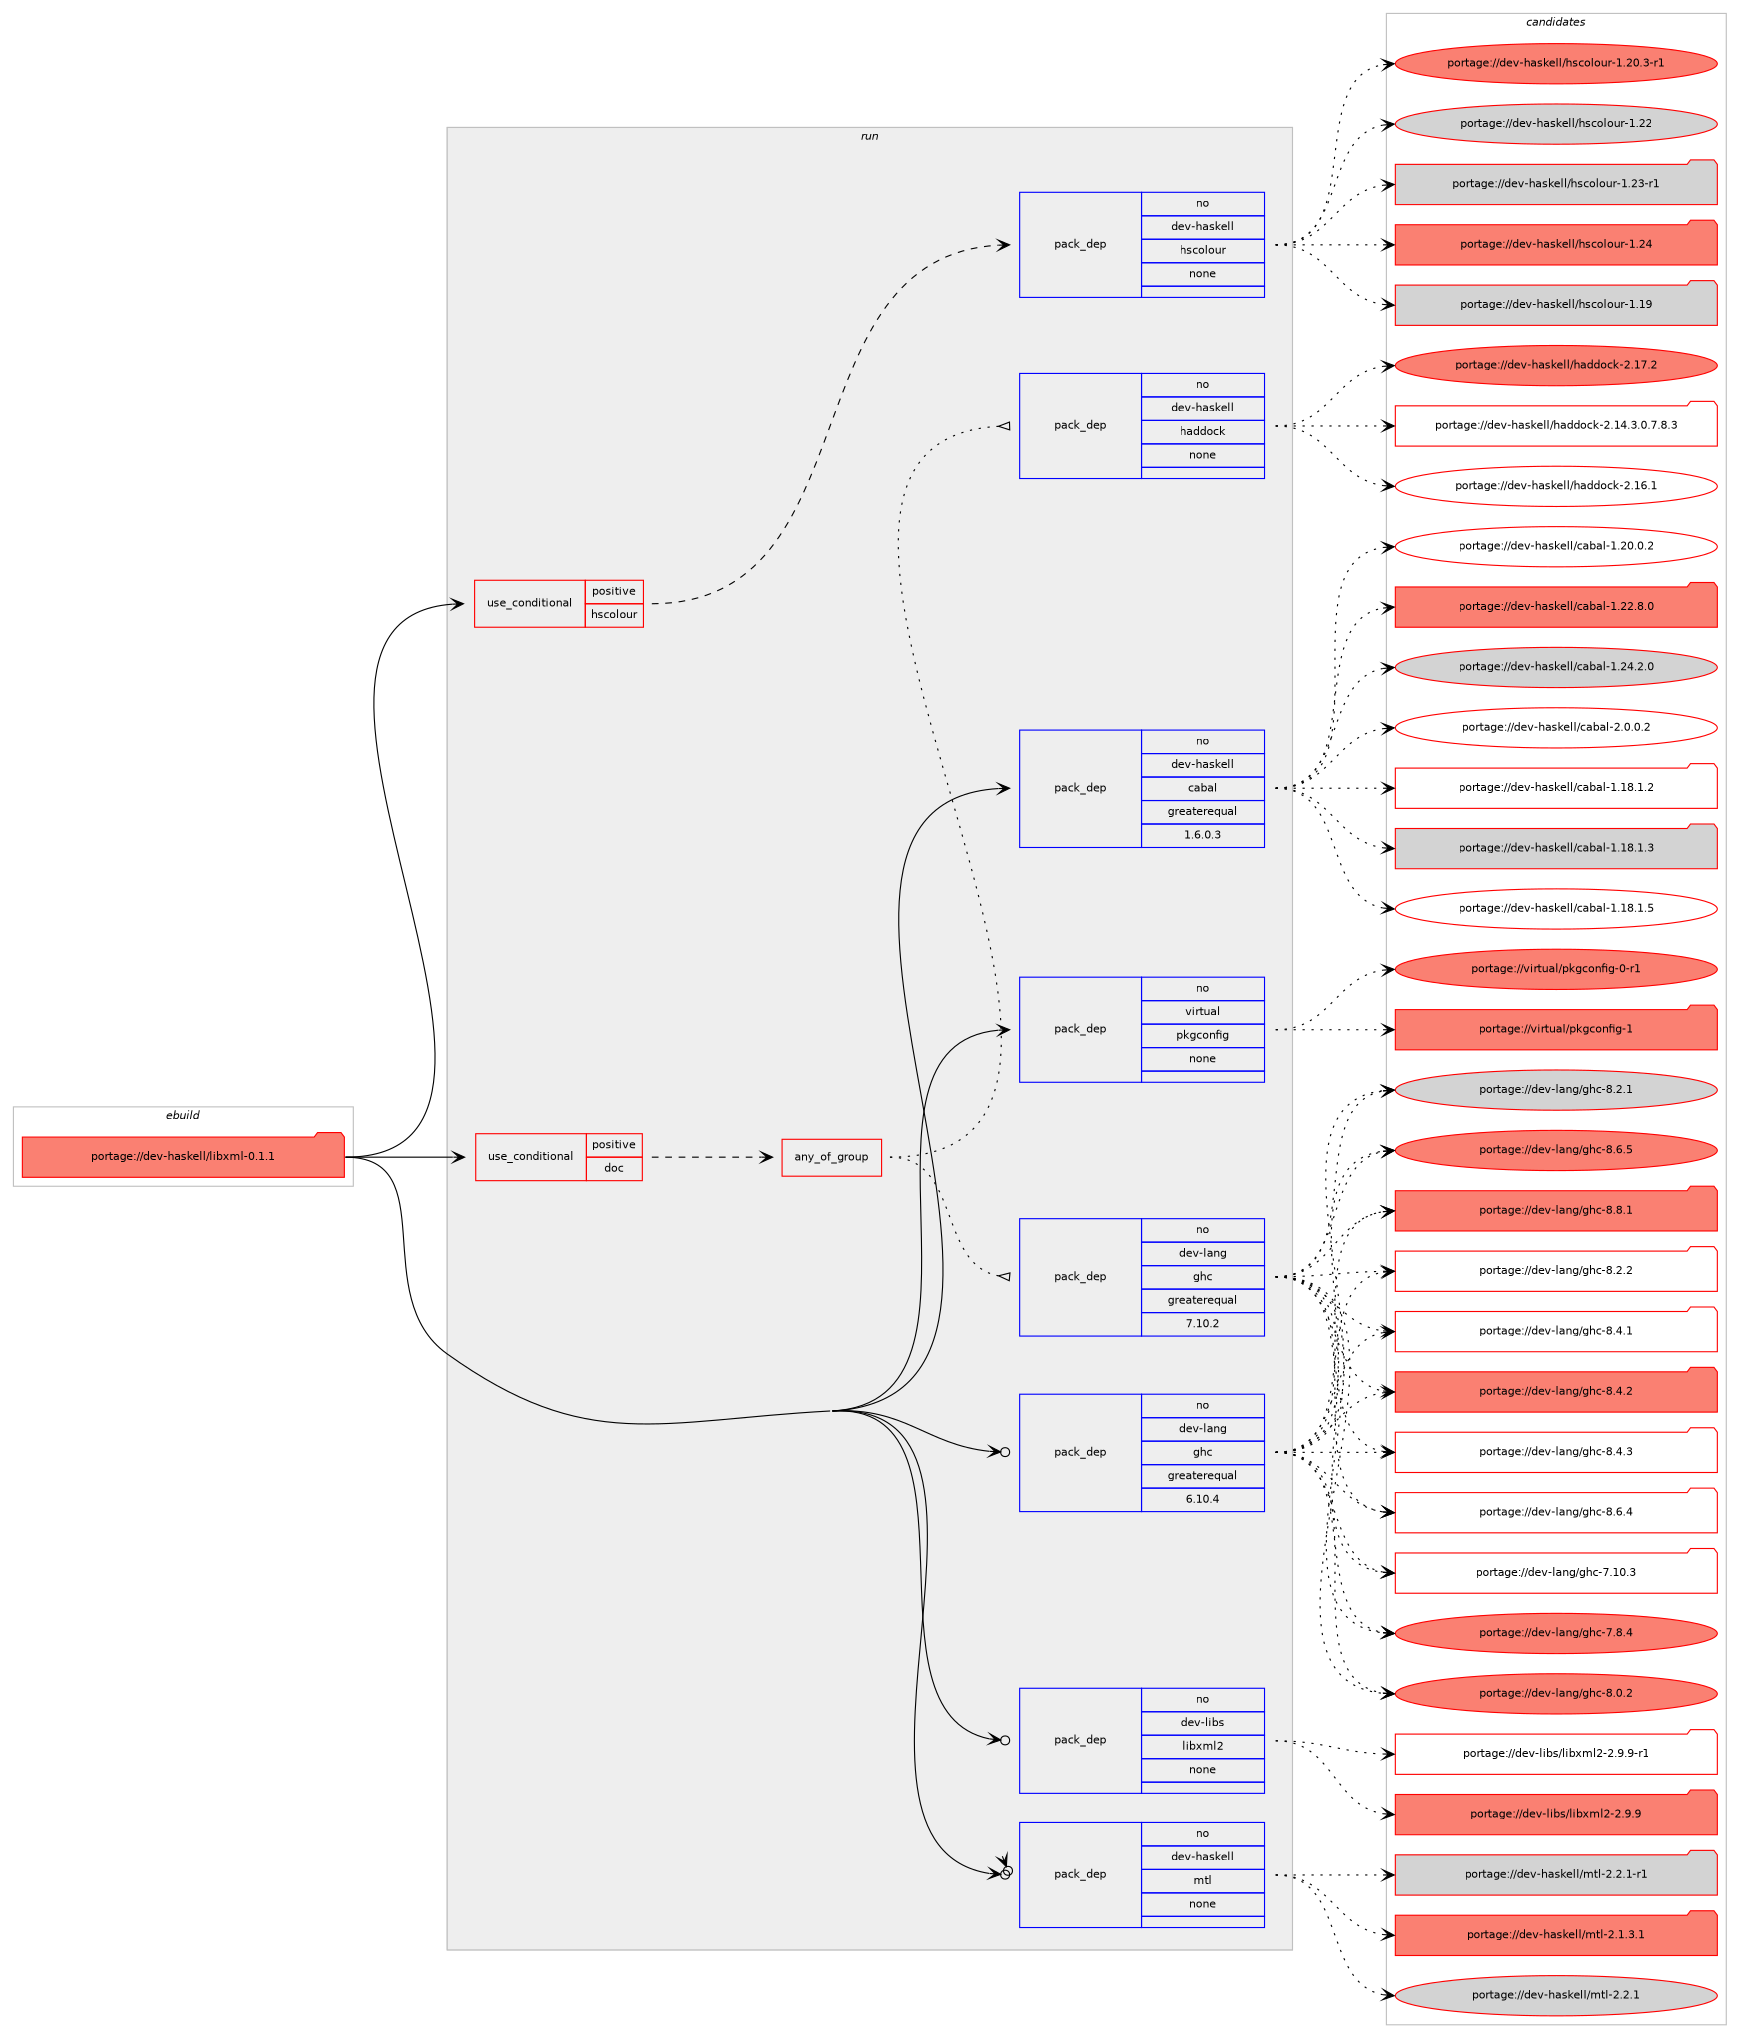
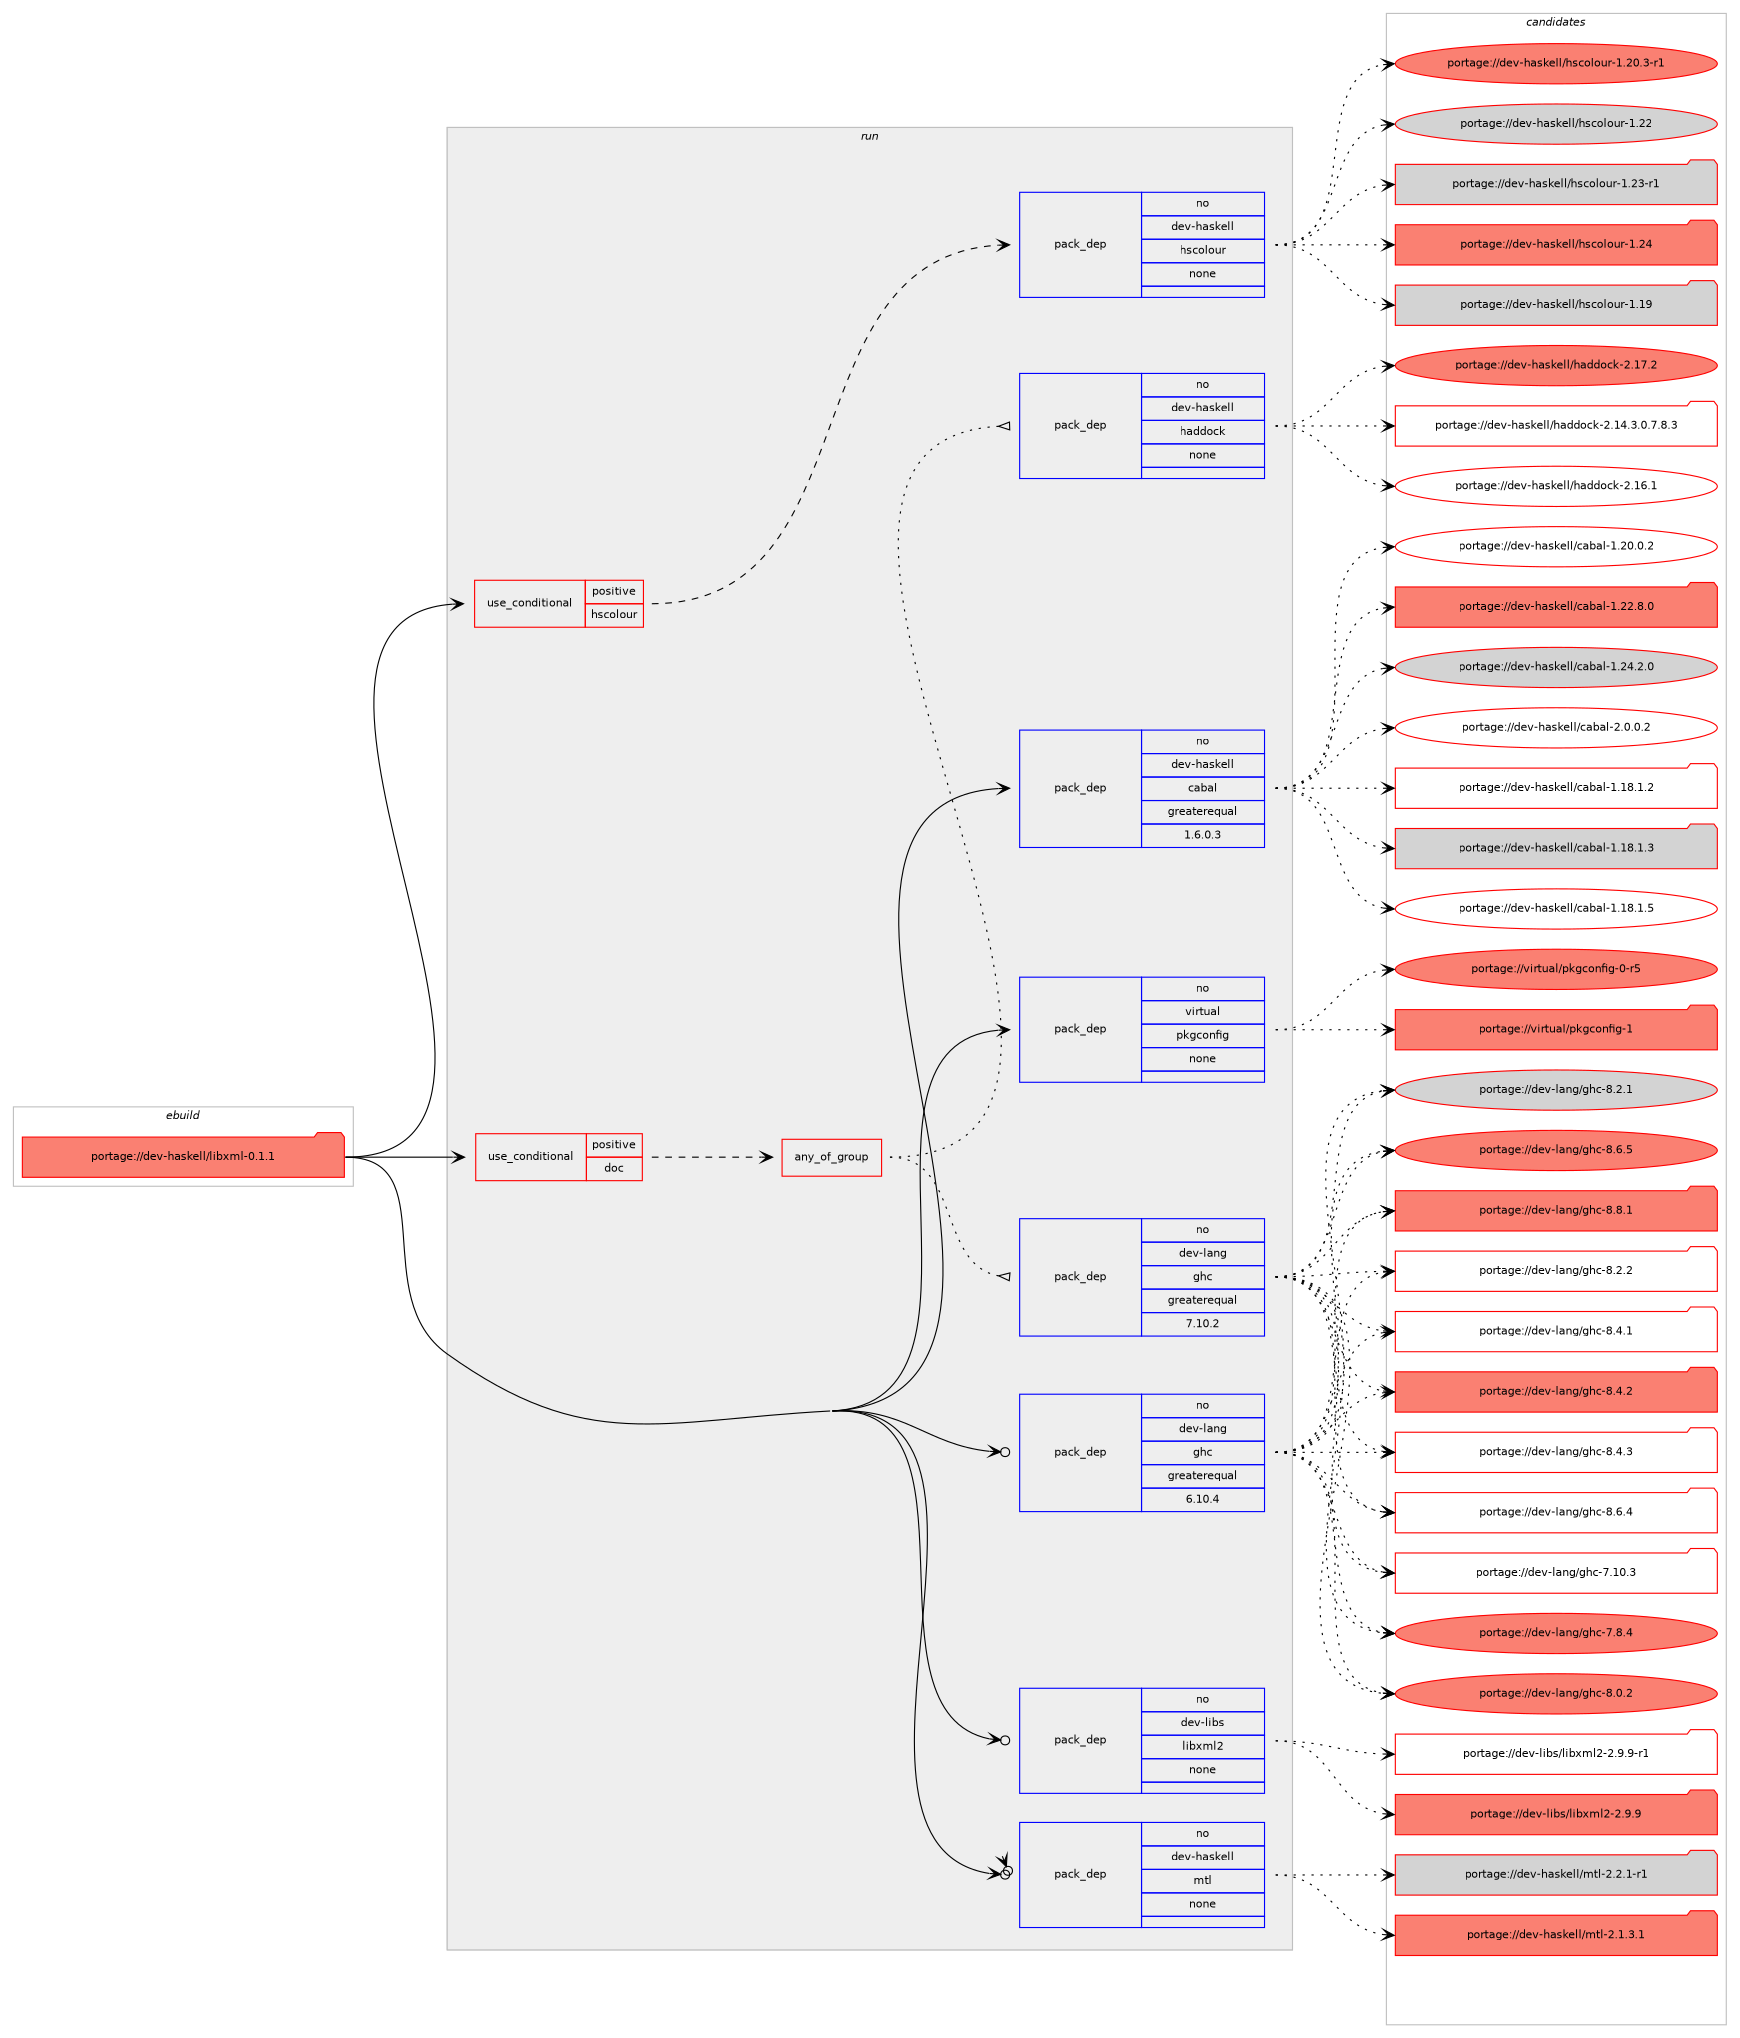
  digraph {
    compound=true
    concentrate=true
    fontname=Helvetica
    fontsize=10
    newrank=true
    rankdir=LR
    ranksep=1.5
    node [color=red fillcolor=salmon fontname=Helvetica fontsize=10 shape=folder style=filled]
    edge [arrowhead=vee headport=w style=dotted tailport=e weight=100]
    n1 [label="portage://dev-haskell/libxml-0.1.1" width=4]
    n2 [color=blue label=<<TABLE BORDER="0" CELLBORDER="1" CELLSPACING="0" CELLPADDING="4" WIDTH="220"><TR><TD ROWSPAN="6" CELLPADDING="30">pack_dep</TD></TR><TR><TD WIDTH="110">no</TD></TR><TR><TD>dev-haskell</TD></TR><TR><TD>haddock</TD></TR><TR><TD>none</TD></TR><TR><TD></TD></TR></TABLE>> shape=none fillcolor="" style=""]
    n3 [color=blue label=<<TABLE BORDER="0" CELLBORDER="1" CELLSPACING="0" CELLPADDING="4" WIDTH="220"><TR><TD ROWSPAN="6" CELLPADDING="30">pack_dep</TD></TR><TR><TD WIDTH="110">no</TD></TR><TR><TD>dev-lang</TD></TR><TR><TD>ghc</TD></TR><TR><TD>greaterequal</TD></TR><TR><TD>7.10.2</TD></TR></TABLE>> shape=none fillcolor="" style=""]
    n4 [label=<<TABLE BORDER="0" CELLBORDER="1" CELLSPACING="0" CELLPADDING="4"><TR><TD CELLPADDING="10">any_of_group</TD></TR></TABLE>> shape=none fillcolor="" style=""]
    n5 [label=<<TABLE BORDER="0" CELLBORDER="1" CELLSPACING="0" CELLPADDING="4"><TR><TD ROWSPAN="3" CELLPADDING="10">use_conditional</TD></TR><TR><TD>positive</TD></TR><TR><TD>doc</TD></TR></TABLE>> shape=none fillcolor="" style=""]
    n6 [color=blue label=<<TABLE BORDER="0" CELLBORDER="1" CELLSPACING="0" CELLPADDING="4" WIDTH="220"><TR><TD ROWSPAN="6" CELLPADDING="30">pack_dep</TD></TR><TR><TD WIDTH="110">no</TD></TR><TR><TD>dev-haskell</TD></TR><TR><TD>hscolour</TD></TR><TR><TD>none</TD></TR><TR><TD></TD></TR></TABLE>> shape=none fillcolor="" style=""]
    n7 [label=<<TABLE BORDER="0" CELLBORDER="1" CELLSPACING="0" CELLPADDING="4"><TR><TD ROWSPAN="3" CELLPADDING="10">use_conditional</TD></TR><TR><TD>positive</TD></TR><TR><TD>hscolour</TD></TR></TABLE>> shape=none fillcolor="" style=""]
    n8 [color=blue label=<<TABLE BORDER="0" CELLBORDER="1" CELLSPACING="0" CELLPADDING="4" WIDTH="220"><TR><TD ROWSPAN="6" CELLPADDING="30">pack_dep</TD></TR><TR><TD WIDTH="110">no</TD></TR><TR><TD>dev-haskell</TD></TR><TR><TD>cabal</TD></TR><TR><TD>greaterequal</TD></TR><TR><TD>1.6.0.3</TD></TR></TABLE>> shape=none fillcolor="" style=""]
    n9 [color=blue label=<<TABLE BORDER="0" CELLBORDER="1" CELLSPACING="0" CELLPADDING="4" WIDTH="220"><TR><TD ROWSPAN="6" CELLPADDING="30">pack_dep</TD></TR><TR><TD WIDTH="110">no</TD></TR><TR><TD>virtual</TD></TR><TR><TD>pkgconfig</TD></TR><TR><TD>none</TD></TR><TR><TD></TD></TR></TABLE>> shape=none fillcolor="" style=""]
    n10 [color=blue label=<<TABLE BORDER="0" CELLBORDER="1" CELLSPACING="0" CELLPADDING="4" WIDTH="220"><TR><TD ROWSPAN="6" CELLPADDING="30">pack_dep</TD></TR><TR><TD WIDTH="110">no</TD></TR><TR><TD>dev-haskell</TD></TR><TR><TD>mtl</TD></TR><TR><TD>none</TD></TR><TR><TD></TD></TR></TABLE>> shape=none fillcolor="" style=""]
    n11 [color=blue label=<<TABLE BORDER="0" CELLBORDER="1" CELLSPACING="0" CELLPADDING="4" WIDTH="220"><TR><TD ROWSPAN="6" CELLPADDING="30">pack_dep</TD></TR><TR><TD WIDTH="110">no</TD></TR><TR><TD>dev-lang</TD></TR><TR><TD>ghc</TD></TR><TR><TD>greaterequal</TD></TR><TR><TD>6.10.4</TD></TR></TABLE>> shape=none fillcolor="" style=""]
    n12 [color=blue label=<<TABLE BORDER="0" CELLBORDER="1" CELLSPACING="0" CELLPADDING="4" WIDTH="220"><TR><TD ROWSPAN="6" CELLPADDING="30">pack_dep</TD></TR><TR><TD WIDTH="110">no</TD></TR><TR><TD>dev-libs</TD></TR><TR><TD>libxml2</TD></TR><TR><TD>none</TD></TR><TR><TD></TD></TR></TABLE>> shape=none fillcolor="" style=""]
    n13 [fillcolor=white label="portage://dev-haskell/haddock-2.14.3.0.7.8.3" width=4]
    n14 [fillcolor=white label="portage://dev-haskell/haddock-2.16.1" shape=ellipse width=4]
    n15 [label="portage://dev-haskell/haddock-2.17.2" shape=ellipse width=4]
    n16 [fillcolor=white label="portage://dev-lang/ghc-7.10.3" width=4]
    n17 [label="portage://dev-lang/ghc-7.8.4" shape=ellipse width=4]
    n18 [label="portage://dev-lang/ghc-8.0.2" shape=ellipse width=4]
    n19 [fillcolor=lightgrey label="portage://dev-lang/ghc-8.2.1" shape=ellipse width=4]
    n20 [fillcolor=white label="portage://dev-lang/ghc-8.2.2" width=4]
    n21 [fillcolor=white label="portage://dev-lang/ghc-8.4.1" width=4]
    n22 [label="portage://dev-lang/ghc-8.4.2" width=4]
    n23 [fillcolor=white label="portage://dev-lang/ghc-8.4.3" width=4]
    n24 [fillcolor=white label="portage://dev-lang/ghc-8.6.4" width=4]
    n25 [label="portage://dev-lang/ghc-8.6.5" shape=ellipse width=4]
    n26 [label="portage://dev-lang/ghc-8.8.1" width=4]
    n27 [fillcolor=lightgrey label="portage://dev-haskell/hscolour-1.19" width=4]
    n28 [label="portage://dev-haskell/hscolour-1.20.3-r1" shape=ellipse width=4]
    n29 [fillcolor=lightgrey label="portage://dev-haskell/hscolour-1.22" shape=ellipse width=4]
    n30 [fillcolor=lightgrey label="portage://dev-haskell/hscolour-1.23-r1" width=4]
    n31 [label="portage://dev-haskell/hscolour-1.24" width=4]
    n32 [fillcolor=white label="portage://dev-haskell/cabal-1.18.1.2" width=4]
    n33 [fillcolor=lightgrey label="portage://dev-haskell/cabal-1.18.1.3" width=4]
    n34 [fillcolor=white label="portage://dev-haskell/cabal-1.18.1.5" shape=ellipse width=4]
    n35 [fillcolor=white label="portage://dev-haskell/cabal-1.20.0.2" shape=ellipse width=4]
    n36 [label="portage://dev-haskell/cabal-1.22.8.0" width=4]
    n37 [fillcolor=lightgrey label="portage://dev-haskell/cabal-1.24.2.0" shape=ellipse width=4]
    n38 [fillcolor=white label="portage://dev-haskell/cabal-2.0.0.2" shape=ellipse width=4]
-   n39 [label="portage://virtual/pkgconfig-0-r1" shape=ellipse width=4]
+   n39 [label="portage://virtual/pkgconfig-0-r5" shape=ellipse width=4]
    n40 [label="portage://virtual/pkgconfig-1" width=4]
    n41 [label="portage://dev-haskell/mtl-2.1.3.1" width=4]
-   n42 [fillcolor=lightgrey label="portage://dev-haskell/mtl-2.2.1" shape=ellipse width=4]
    n43 [fillcolor=lightgrey label="portage://dev-haskell/mtl-2.2.1-r1" width=4]
    n44 [label="portage://dev-libs/libxml2-2.9.9" width=4]
    n45 [fillcolor=white label="portage://dev-libs/libxml2-2.9.9-r1" width=4]
    subgraph cluster_1 {
      color=gray
      label=<<i>dependencies</i>>
      subgraph cluster_2 {
        color=gray
        fillcolor="#eeeeee"
        label=<<i>compile</i>>
        style=filled
        subgraph sub_3 {
          color=gray
          fillcolor="#eeeeee"
          label=<<i>compile</i>>
          style=filled
          n5
          subgraph sub_4 {
            color=gray
            fillcolor="#eeeeee"
            label=<<i>compile</i>>
            style=filled
            n4
            subgraph sub_5 {
              color=gray
              fillcolor="#eeeeee"
              label=<<i>compile</i>>
              style=filled
              n2
            }
            subgraph sub_6 {
              color=gray
              fillcolor="#eeeeee"
              label=<<i>compile</i>>
              style=filled
              n3
            }
          }
        }
        subgraph sub_7 {
          color=gray
          fillcolor="#eeeeee"
          label=<<i>compile</i>>
          style=filled
          n7
          subgraph sub_8 {
            color=gray
            fillcolor="#eeeeee"
            label=<<i>compile</i>>
            style=filled
            n6
          }
        }
        subgraph sub_9 {
          color=gray
          fillcolor="#eeeeee"
          label=<<i>compile</i>>
          style=filled
          n8
        }
        subgraph sub_10 {
          color=gray
          fillcolor="#eeeeee"
          label=<<i>compile</i>>
          style=filled
          n9
        }
      }
      subgraph cluster_11 {
        color=gray
        fillcolor="#eeeeee"
        label=<<i>compile and run</i>>
        style=filled
        subgraph sub_12 {
          color=gray
          fillcolor="#eeeeee"
          label=<<i>compile and run</i>>
          style=filled
          n10
        }
        subgraph sub_13 {
          color=gray
          fillcolor="#eeeeee"
          label=<<i>compile and run</i>>
          style=filled
          n11
        }
        subgraph sub_14 {
          color=gray
          fillcolor="#eeeeee"
          label=<<i>compile and run</i>>
          style=filled
          n12
        }
      }
      subgraph cluster_15 {
        color=gray
        fillcolor="#eeeeee"
        label=<<i>run</i>>
        style=filled
      }
    }
    subgraph cluster_16 {
      color=gray
      label=<<i>ebuild</i>>
      rank=same
      n1
    }
    subgraph cluster_17 {
      color=gray
      label=<<i>candidates</i>>
      rank=same
      subgraph sub_18 {
        color=black
        label=<<i>candidates</i>>
        nodesep=1
        rank=same
        n13
        n14
        n15
      }
      subgraph sub_19 {
        color=black
        label=<<i>candidates</i>>
        nodesep=1
        rank=same
        n16
        n17
        n18
        n19
        n20
        n21
        n22
        n23
        n24
        n25
        n26
      }
      subgraph sub_20 {
        color=black
        label=<<i>candidates</i>>
        nodesep=1
        rank=same
        n27
        n28
        n29
        n30
        n31
      }
      subgraph sub_21 {
        color=black
        label=<<i>candidates</i>>
        nodesep=1
        rank=same
        n32
        n33
        n34
        n35
        n36
        n37
        n38
      }
      subgraph sub_22 {
        color=black
        label=<<i>candidates</i>>
        nodesep=1
        rank=same
        n39
        n40
      }
      subgraph sub_23 {
        color=black
        label=<<i>candidates</i>>
        nodesep=1
        rank=same
        n41
-       n42
        n43
      }
      subgraph sub_24 {
        color=black
        label=<<i>candidates</i>>
        nodesep=1
        rank=same
        n16
        n17
        n18
        n19
        n20
        n21
        n22
        n23
        n24
        n25
        n26
      }
      subgraph sub_25 {
        color=black
        label=<<i>candidates</i>>
        nodesep=1
        rank=same
        n44
        n45
      }
    }
    n1 -> n5 [style=solid weight=20]
    n1 -> n7 [style=solid weight=20]
    n1 -> n8 [style=solid weight=20]
    n1 -> n9 [style=solid weight=20]
    n1 -> n10 [arrowhead=odotvee style=solid weight=20]
    n1 -> n11 [arrowhead=odotvee style=solid weight=20]
    n1 -> n12 [arrowhead=odotvee style=solid weight=20]
    n2 -> n13
    n2 -> n14
    n2 -> n15
    n3 -> n16
    n3 -> n17
    n3 -> n18
    n3 -> n19
    n3 -> n20
    n3 -> n21
    n3 -> n22
    n3 -> n23
    n3 -> n24
    n3 -> n25
    n3 -> n26
    n4 -> n2 [arrowhead=oinv weight=20]
    n4 -> n3 [arrowhead=oinv weight=20]
    n5 -> n4 [style=dashed weight=20]
    n6 -> n27
    n6 -> n28
    n6 -> n29
    n6 -> n30
    n6 -> n31
    n7 -> n6 [style=dashed weight=20]
    n8 -> n32
    n8 -> n33
    n8 -> n34
    n8 -> n35
    n8 -> n36
    n8 -> n37
    n8 -> n38
    n9 -> n39
    n9 -> n40
    n10 -> n41
-   n10 -> n42
    n10 -> n43
    n11 -> n16
    n11 -> n17
    n11 -> n18
    n11 -> n19
    n11 -> n20
    n11 -> n21
    n11 -> n22
    n11 -> n23
    n11 -> n24
    n11 -> n25
    n11 -> n26
    n12 -> n44
    n12 -> n45
  }
